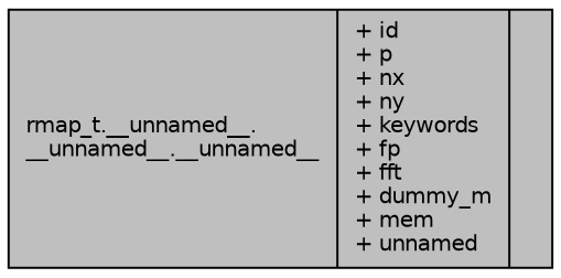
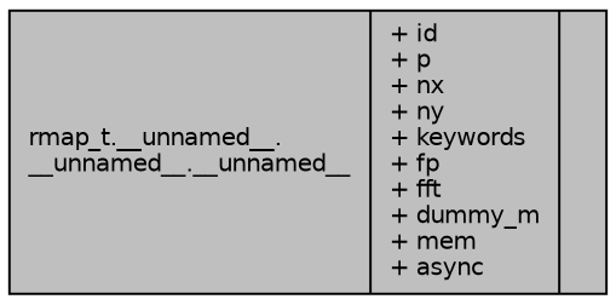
  digraph {
    rankdir=LR
-   n1 [color=black fillcolor=grey75 fontcolor=black fontname=Helvetica fontsize=10 height=0.2 label="{rmap_t.__unnamed__.\l__unnamed__.__unnamed__\n|+ id\l+ p\l+ nx\l+ ny\l+ keywords\l+ fp\l+ fft\l+ dummy_m\l+ mem\l+ unnamed\l|}" shape=record style=filled width=0.4]
+   n1 [color=black fillcolor=grey75 fontcolor=black fontname=Helvetica fontsize=10 height=0.2 label="{rmap_t.__unnamed__.\l__unnamed__.__unnamed__\n|+ id\l+ p\l+ nx\l+ ny\l+ keywords\l+ fp\l+ fft\l+ dummy_m\l+ mem\l+ async\l|}" shape=record style=filled width=0.4]
  }
